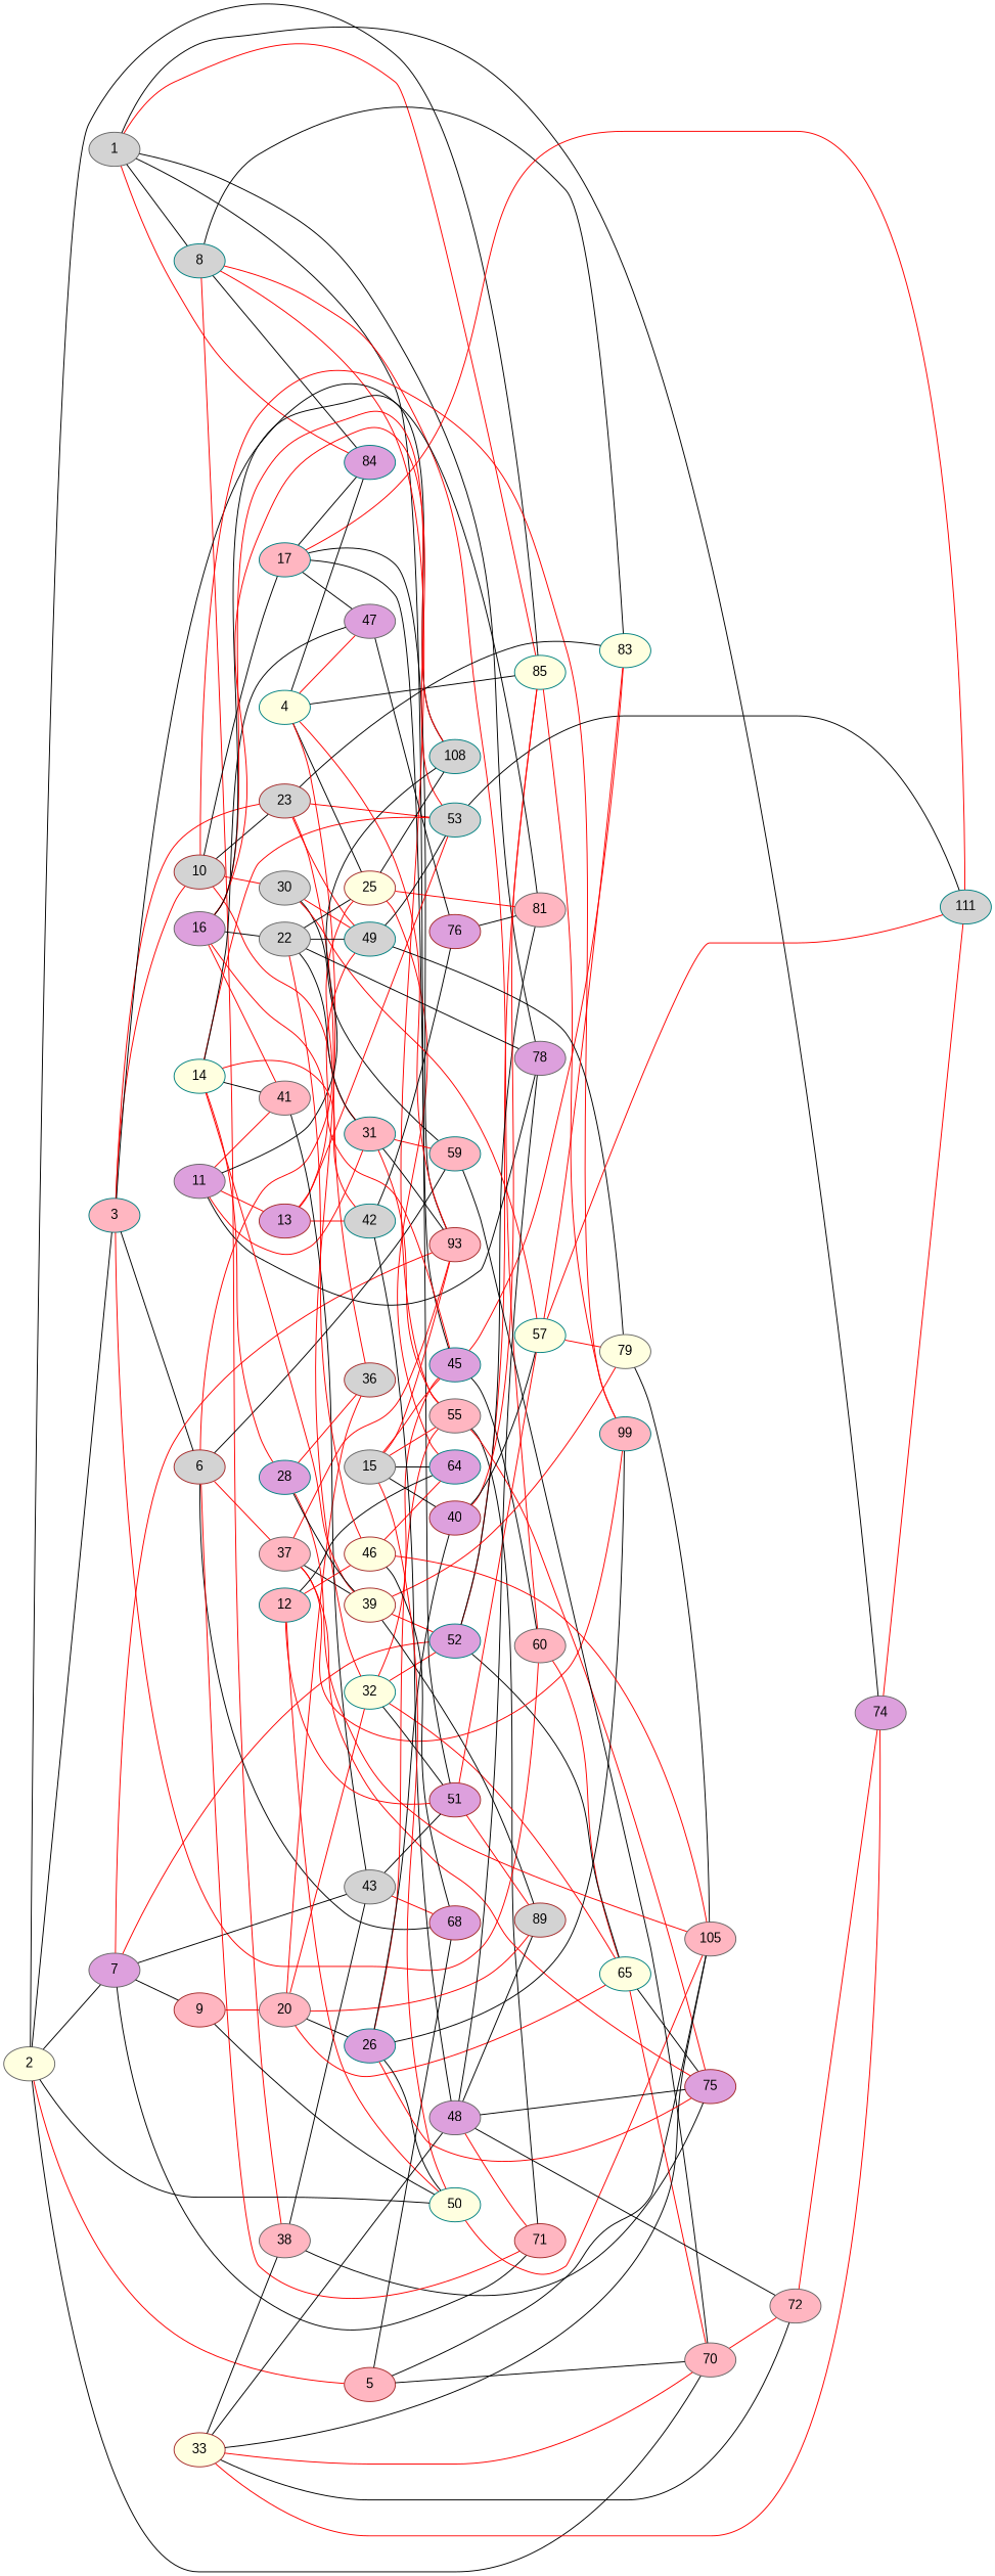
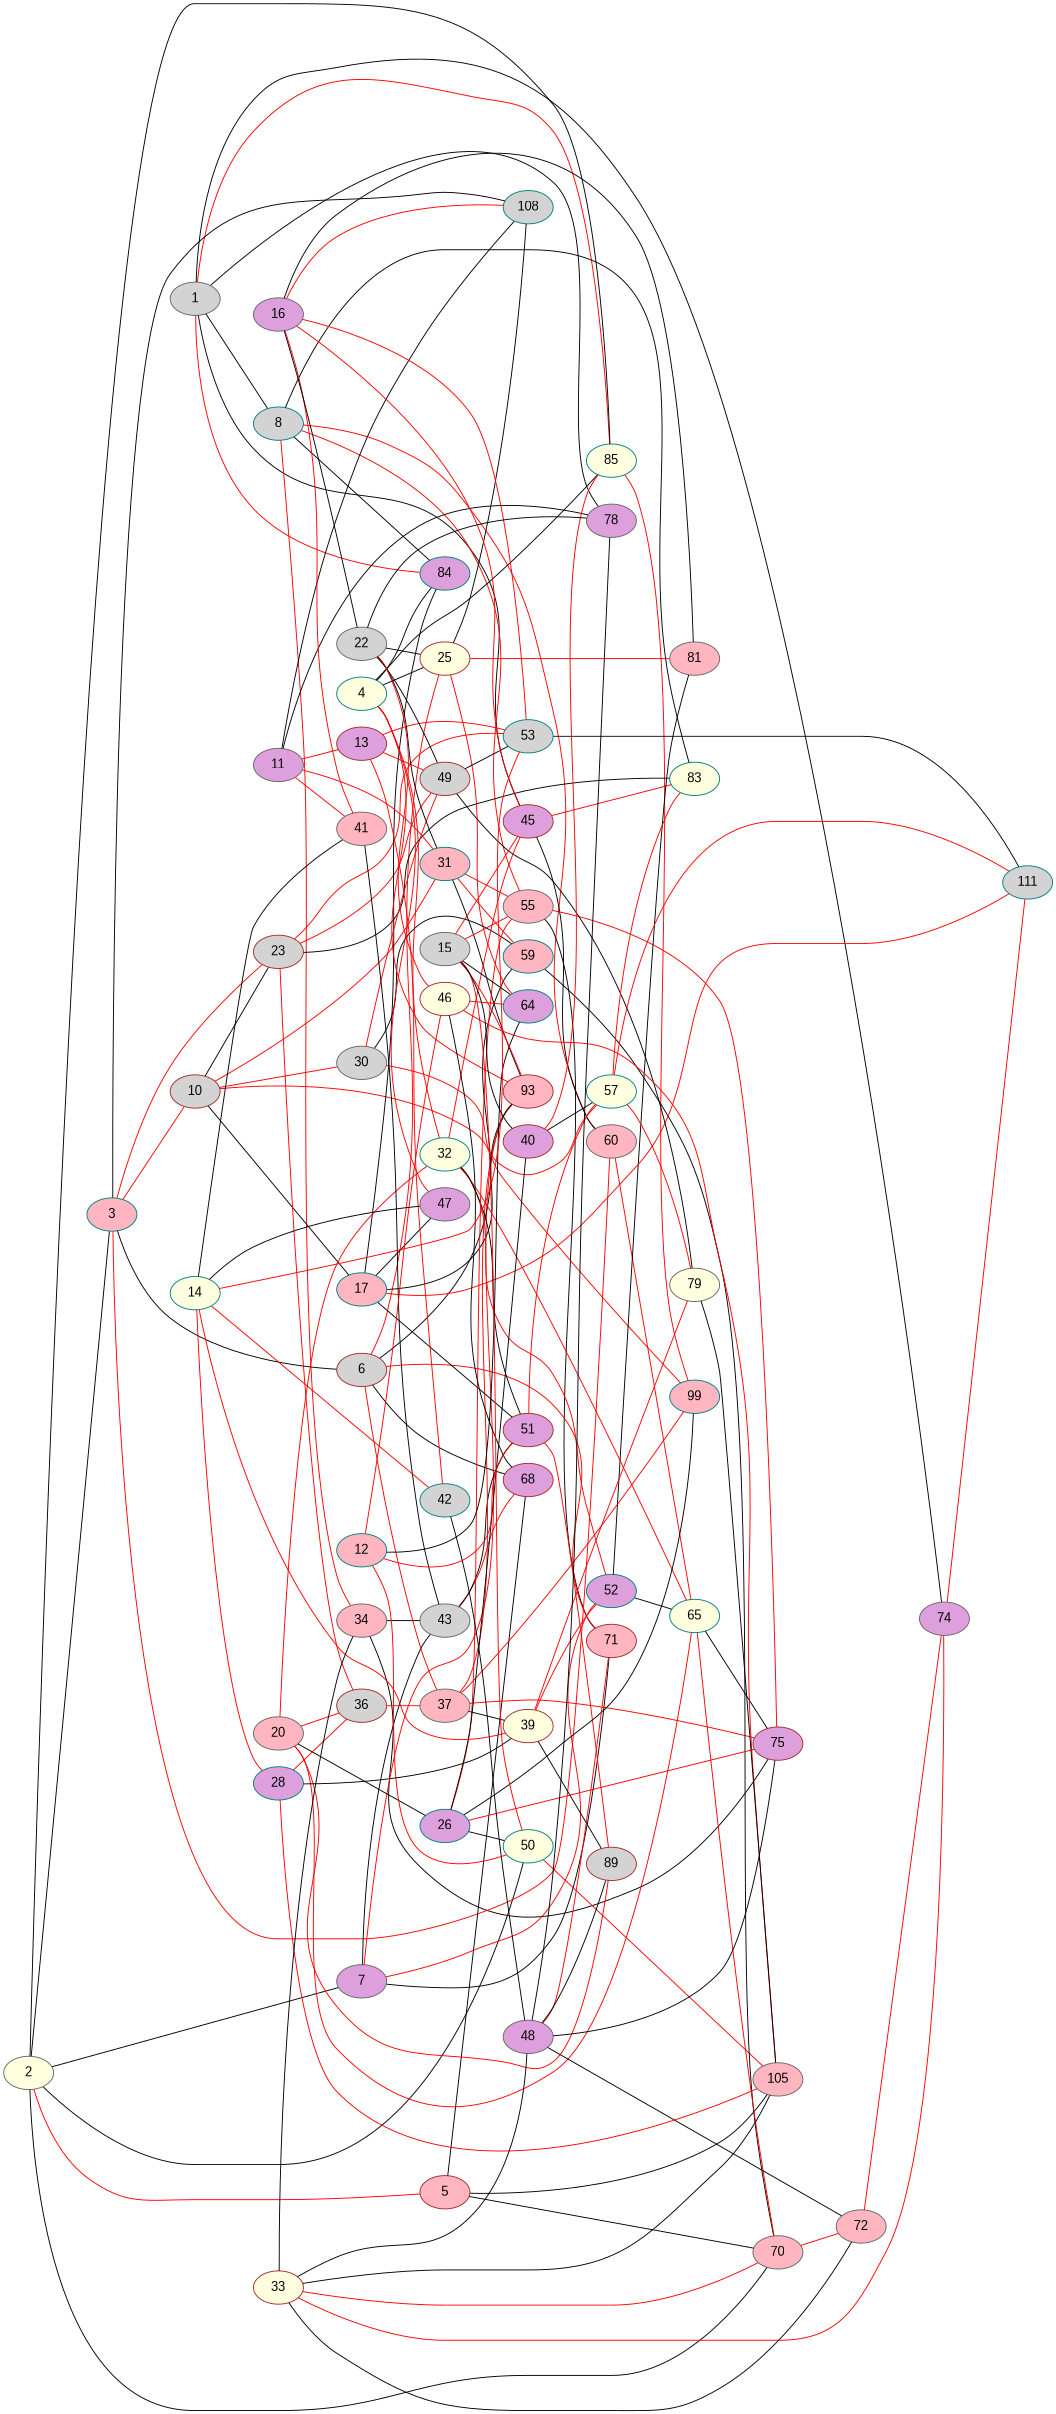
  graph {
    fontname="Liberation Sans"
    rankdir=LR
    node [color=gray40 fillcolor=lightpink fontname="Liberation Sans" style=filled]
    edge [color=red fontname="Liberation Sans"]
    1 [fillcolor=lightgrey super="+27"]
    8 [color=teal fillcolor=lightgrey super="+18"]
-   45 [color=teal fillcolor=plum super="+63"]
+   45 [color=brown fillcolor=plum super="+63"]
    74 [fillcolor=plum]
    78 [fillcolor=plum]
    84 [color=teal fillcolor=plum]
    85 [color=teal fillcolor=lightyellow super="+101"]
    60
-   34 [label=38]
+   34
    55 [super="+92"]
    83 [color=teal fillcolor=lightyellow]
    111 [color=teal fillcolor=lightgrey]
    99 [color=teal]
    2 [fillcolor=lightyellow super="+107"]
    3 [color=teal super="+96"]
    5 [color=brown super="+86"]
    7 [fillcolor=plum super="+21"]
    50 [color=teal fillcolor=lightyellow super="+56"]
    70 [super="+103"]
    6 [color=brown fillcolor=lightgrey super="+97"]
    10 [color=brown fillcolor=lightgrey super="+24"]
    23 [color=brown fillcolor=lightgrey super="+109"]
    108 [color=teal fillcolor=lightgrey]
    68 [color=brown fillcolor=plum]
    105 [super="+106"]
    93 [color=brown super="+104"]
    71 [color=brown]
-   9 [color=brown]
    43 [fillcolor=lightgrey super="+66"]
    52 [color=teal fillcolor=plum super="+91"]
    72
    25 [color=brown fillcolor=lightyellow super="+110"]
    37 [super="+77"]
    59 [color=teal]
    17 [color=teal super="+69"]
    30 [fillcolor=lightgrey]
    31 [color=teal super="+67"]
-   49 [color=teal fillcolor=lightgrey super="+58"]
+   49 [color=brown fillcolor=lightgrey super="+58"]
    53 [color=teal fillcolor=lightgrey super="+73"]
    36 [color=brown fillcolor=lightgrey]
    65 [color=teal fillcolor=lightyellow super="+82"]
    4 [color=teal fillcolor=lightyellow super="+61"]
    32 [color=teal fillcolor=lightyellow super="+112"]
    47 [fillcolor=plum]
    64 [color=teal fillcolor=plum]
    81
    51 [color=brown fillcolor=plum super="+94"]
-   76 [color=brown fillcolor=plum]
    39 [color=brown fillcolor=lightyellow super="+62"]
    75 [color=brown fillcolor=plum super="+88"]
    20 [super="+38"]
    26 [color=teal fillcolor=plum super="+44"]
    89 [color=brown fillcolor=lightgrey]
    57 [color=teal fillcolor=lightyellow super="+87"]
    11 [fillcolor=plum super="+100"]
    13 [color=brown fillcolor=plum]
    41 [super="+54"]
    42 [color=teal fillcolor=lightgrey]
    46 [color=brown fillcolor=lightyellow super="+102"]
    12 [color=teal]
    48 [fillcolor=plum super="+90"]
    79 [fillcolor=lightyellow]
    14 [color=teal fillcolor=lightyellow super="+98"]
    28 [color=teal fillcolor=plum]
    15 [fillcolor=lightgrey super="+19"]
    40 [color=brown fillcolor=plum]
    16 [fillcolor=plum super="+29"]
    22 [fillcolor=lightgrey super="+35"]
    33 [color=brown fillcolor=lightyellow super="+95"]
    1 -- 8 [color=black]
    1 -- 45 [color=black]
    1 -- 74 [color=black]
    1 -- 78 [color=black]
    1 -- 84
    1 -- 85
    8 -- 84 [color=black]
    8 -- 60
    8 -- 34
    8 -- 55
    8 -- 83 [color=black]
    45 -- 60 [color=black]
    45 -- 83
    74 -- 111
    85 -- 99
    60 -- 65
    34 -- 43 [color=black]
    34 -- 75 [color=black]
    55 -- 71 [color=black]
    55 -- 75
    2 -- 85 [color=black]
    2 -- 3 [color=black]
    2 -- 5
    2 -- 7 [color=black]
    2 -- 50 [color=black]
    2 -- 70 [color=black]
    3 -- 60
    3 -- 6 [color=black]
    3 -- 10
    3 -- 23
    3 -- 108 [color=black]
    5 -- 70 [color=black]
    5 -- 68 [color=black]
    5 -- 105 [color=black]
    7 -- 93
    7 -- 71 [color=black]
-   7 -- 9 [color=black]
    7 -- 43 [color=black]
    7 -- 52
    50 -- 105
    70 -- 72
    6 -- 68 [color=black]
    6 -- 71
    6 -- 25
    6 -- 37
    6 -- 59 [color=black]
    10 -- 99
    10 -- 23 [color=black]
    10 -- 17 [color=black]
    10 -- 30
    10 -- 31
    23 -- 83 [color=black]
    23 -- 49
    23 -- 53
    23 -- 36
-   9 -- 50 [color=black]
-   9 -- 20
    43 -- 68
    43 -- 51 [color=black]
-   52 -- 85
    52 -- 65 [color=black]
    52 -- 81 [color=black]
    72 -- 74
    25 -- 108 [color=black]
    25 -- 64
    25 -- 81
    37 -- 99
    37 -- 93
    37 -- 39 [color=black]
    37 -- 75
    59 -- 70 [color=black]
    17 -- 84 [color=black]
    17 -- 111
    17 -- 93 [color=black]
    17 -- 47 [color=black]
    17 -- 51 [color=black]
    30 -- 59 [color=black]
    30 -- 49
    30 -- 57
    31 -- 55
    31 -- 93 [color=black]
    31 -- 59
    49 -- 53 [color=black]
    49 -- 79 [color=black]
    53 -- 111 [color=black]
+   36 -- 37
    65 -- 70
    65 -- 75 [color=black]
    4 -- 84 [color=black]
    4 -- 85 [color=black]
    4 -- 93
    4 -- 25 [color=black]
    4 -- 32
    4 -- 47
    32 -- 45
    32 -- 52
    32 -- 65
    32 -- 51 [color=black]
-   47 -- 76 [color=black]
    51 -- 89
    51 -- 57
-   76 -- 81 [color=black]
    39 -- 52
    39 -- 89 [color=black]
    39 -- 79
    20 -- 36
    20 -- 65
    20 -- 32
    20 -- 26 [color=black]
    20 -- 89
    26 -- 55
    26 -- 99 [color=black]
    26 -- 50 [color=black]
    26 -- 75
    26 -- 40 [color=black]
    57 -- 83
    57 -- 111
    57 -- 79
    11 -- 78 [color=black]
    11 -- 108 [color=black]
    11 -- 31
    11 -- 13
    11 -- 41 [weight=2]
    13 -- 49
    13 -- 53
    13 -- 42
    41 -- 43 [color=black]
-   42 -- 76 [color=black]
    42 -- 48 [color=black]
    46 -- 68 [color=black]
    46 -- 105
    46 -- 64
    12 -- 50
    12 -- 64 [color=black]
    12 -- 51
    12 -- 46
    48 -- 78 [color=black]
    48 -- 71
    48 -- 72 [color=black]
    48 -- 75 [color=black]
    48 -- 89 [color=black]
    79 -- 105 [color=black]
    14 -- 53
    14 -- 47 [color=black]
    14 -- 39
    14 -- 41 [color=black]
    14 -- 42
    14 -- 28
    28 -- 105
    28 -- 36
    28 -- 39 [color=black]
    15 -- 45
    15 -- 55
    15 -- 50
    15 -- 93
    15 -- 64 [color=black]
    15 -- 40 [color=black]
    40 -- 85
    40 -- 57 [color=black]
    16 -- 45
    16 -- 108
    16 -- 53
    16 -- 81 [color=black]
    16 -- 41
    16 -- 22 [color=black]
    22 -- 78 [color=black]
    22 -- 25 [color=black]
    22 -- 31 [color=black]
    22 -- 49 [color=black]
    22 -- 46
    33 -- 74
    33 -- 34 [color=black]
    33 -- 70
    33 -- 105 [color=black]
    33 -- 72 [color=black]
    33 -- 48 [color=black]
  }
